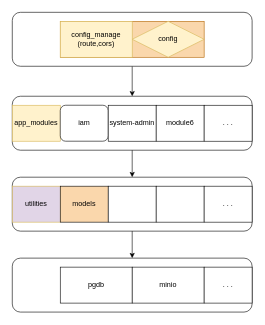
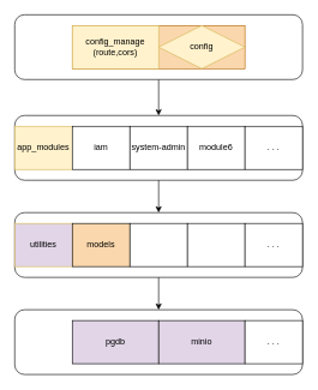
  <mxCell id="0" />
  <mxCell id="1" parent="0" />
  <mxCell id="2" style="edgeStyle=orthogonalEdgeStyle;rounded=0;orthogonalLoop=1;jettySize=auto;html=1;entryX=0.5;entryY=0;entryDx=0;entryDy=0;" parent="1" source="3" target="8" edge="1"><mxGeometry relative="1" as="geometry" /></mxCell>
  <mxCell id="3" value="" style="rounded=1;whiteSpace=wrap;html=1;" parent="1" vertex="1"><mxGeometry x="20" y="20" width="400" height="90" as="geometry" /></mxCell>
  <mxCell id="4" value="" style="group;fillColor=#fad7ac;strokeColor=#b46504;" parent="1" vertex="1" connectable="0"><mxGeometry x="100" y="35" width="240" height="60" as="geometry" /></mxCell>
  <mxCell id="5" value="config" style="rhombus;whiteSpace=wrap;html=1;fillColor=#fff2cc;strokeColor=#d6b656;" parent="4" vertex="1"><mxGeometry x="120" width="120" height="60" as="geometry" /></mxCell>
  <mxCell id="6" value="config_manage&lt;br&gt;(route,cors)" style="rounded=0;whiteSpace=wrap;html=1;fillColor=#fff2cc;strokeColor=#d6b656;" parent="4" vertex="1"><mxGeometry width="120" height="60" as="geometry" /></mxCell>
  <mxCell id="7" value="" style="group" parent="1" vertex="1" connectable="0"><mxGeometry x="20" y="175" width="400" height="75" as="geometry" /></mxCell>
  <mxCell id="8" value="" style="rounded=1;whiteSpace=wrap;html=1;" parent="7" vertex="1"><mxGeometry y="-15" width="400" height="90" as="geometry" /></mxCell>
  <mxCell id="9" value="app_modules" style="rounded=0;whiteSpace=wrap;html=1;fillColor=#fff2cc;strokeColor=#d6b656;" parent="7" vertex="1"><mxGeometry width="80" height="60" as="geometry" /></mxCell>
- <mxCell id="10" value="iam" style="whiteSpace=wrap;html=1;rounded=1;" parent="7" vertex="1"><mxGeometry x="80" width="80" height="60" as="geometry" /></mxCell>
+ <mxCell id="10" value="iam" style="rounded=0;whiteSpace=wrap;html=1;" parent="7" vertex="1"><mxGeometry x="80" width="80" height="60" as="geometry" /></mxCell>
  <mxCell id="11" value="system-admin" style="rounded=0;whiteSpace=wrap;html=1;" parent="7" vertex="1"><mxGeometry x="160" width="80" height="60" as="geometry" /></mxCell>
  <mxCell id="12" value="module6" style="rounded=0;whiteSpace=wrap;html=1;" parent="7" vertex="1"><mxGeometry x="240" width="80" height="60" as="geometry" /></mxCell>
  <mxCell id="13" value=". . ." style="rounded=0;whiteSpace=wrap;html=1;" parent="7" vertex="1"><mxGeometry x="320" width="80" height="60" as="geometry" /></mxCell>
  <mxCell id="14" style="edgeStyle=orthogonalEdgeStyle;rounded=0;orthogonalLoop=1;jettySize=auto;html=1;" parent="1" source="8" target="16" edge="1"><mxGeometry relative="1" as="geometry" /></mxCell>
  <mxCell id="15" value="" style="group" parent="1" vertex="1" connectable="0"><mxGeometry x="20" y="295" width="400" height="90" as="geometry" /></mxCell>
  <mxCell id="16" value="" style="rounded=1;whiteSpace=wrap;html=1;" parent="15" vertex="1"><mxGeometry width="400" height="90" as="geometry" /></mxCell>
  <mxCell id="17" value="utilities" style="rounded=0;whiteSpace=wrap;html=1;fillColor=#e1d5e7;strokeColor=#d6b656;" parent="15" vertex="1"><mxGeometry y="15" width="80" height="60" as="geometry" /></mxCell>
  <mxCell id="18" value="models" style="rounded=0;whiteSpace=wrap;html=1;fillColor=#fad7ac;" parent="15" vertex="1"><mxGeometry x="80" y="15" width="80" height="60" as="geometry" /></mxCell>
  <mxCell id="19" value="" style="rounded=0;whiteSpace=wrap;html=1;" parent="15" vertex="1"><mxGeometry x="160" y="15" width="80" height="60" as="geometry" /></mxCell>
  <mxCell id="20" value="" style="rounded=0;whiteSpace=wrap;html=1;" parent="15" vertex="1"><mxGeometry x="240" y="15" width="80" height="60" as="geometry" /></mxCell>
  <mxCell id="21" value=". . ." style="rounded=0;whiteSpace=wrap;html=1;" parent="15" vertex="1"><mxGeometry x="320" y="15" width="80" height="60" as="geometry" /></mxCell>
  <mxCell id="22" style="edgeStyle=orthogonalEdgeStyle;rounded=0;orthogonalLoop=1;jettySize=auto;html=1;entryX=0.5;entryY=0;entryDx=0;entryDy=0;" parent="1" source="16" target="23" edge="1"><mxGeometry relative="1" as="geometry" /></mxCell>
  <mxCell id="23" value="" style="rounded=1;whiteSpace=wrap;html=1;" parent="1" vertex="1"><mxGeometry x="20" y="430" width="400" height="90" as="geometry" /></mxCell>
- <mxCell id="24" value="pgdb" style="rounded=0;whiteSpace=wrap;html=1;" parent="1" vertex="1"><mxGeometry x="100" y="445" width="120" height="60" as="geometry" /></mxCell>
- <mxCell id="25" value="minio" style="rounded=0;whiteSpace=wrap;html=1;align=center;" parent="1" vertex="1"><mxGeometry x="220" y="445" width="120" height="60" as="geometry" /></mxCell>
+ <mxCell id="24" value="pgdb" style="rounded=0;whiteSpace=wrap;html=1;fillColor=#e1d5e7;" parent="1" vertex="1"><mxGeometry x="100" y="445" width="120" height="60" as="geometry" /></mxCell>
+ <mxCell id="25" value="minio" style="rounded=0;whiteSpace=wrap;html=1;align=center;fillColor=#e1d5e7;" parent="1" vertex="1"><mxGeometry x="220" y="445" width="120" height="60" as="geometry" /></mxCell>
  <mxCell id="26" value=". . ." style="rounded=0;whiteSpace=wrap;html=1;align=center;" parent="1" vertex="1"><mxGeometry x="340" y="445" width="80" height="60" as="geometry" /></mxCell>
